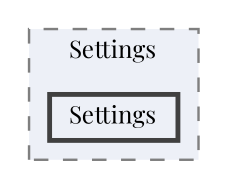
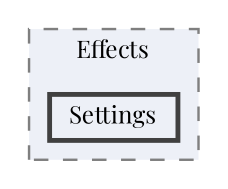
  digraph {
    compound=true
    fontname="Playfair Display"
    n1 [color=grey25 fillcolor="#edf0f7" fontname="Playfair Display" fontsize=10 height=0.2 label=Settings shape=box style="filled,bold" width=0.4]
    subgraph cluster_1 {
      bgcolor="#edf0f7"
      fontsize=10
-     label=Settings
+     label=Effects
      pencolor=grey50
      style="filled,dashed"
      n1
    }
  }
